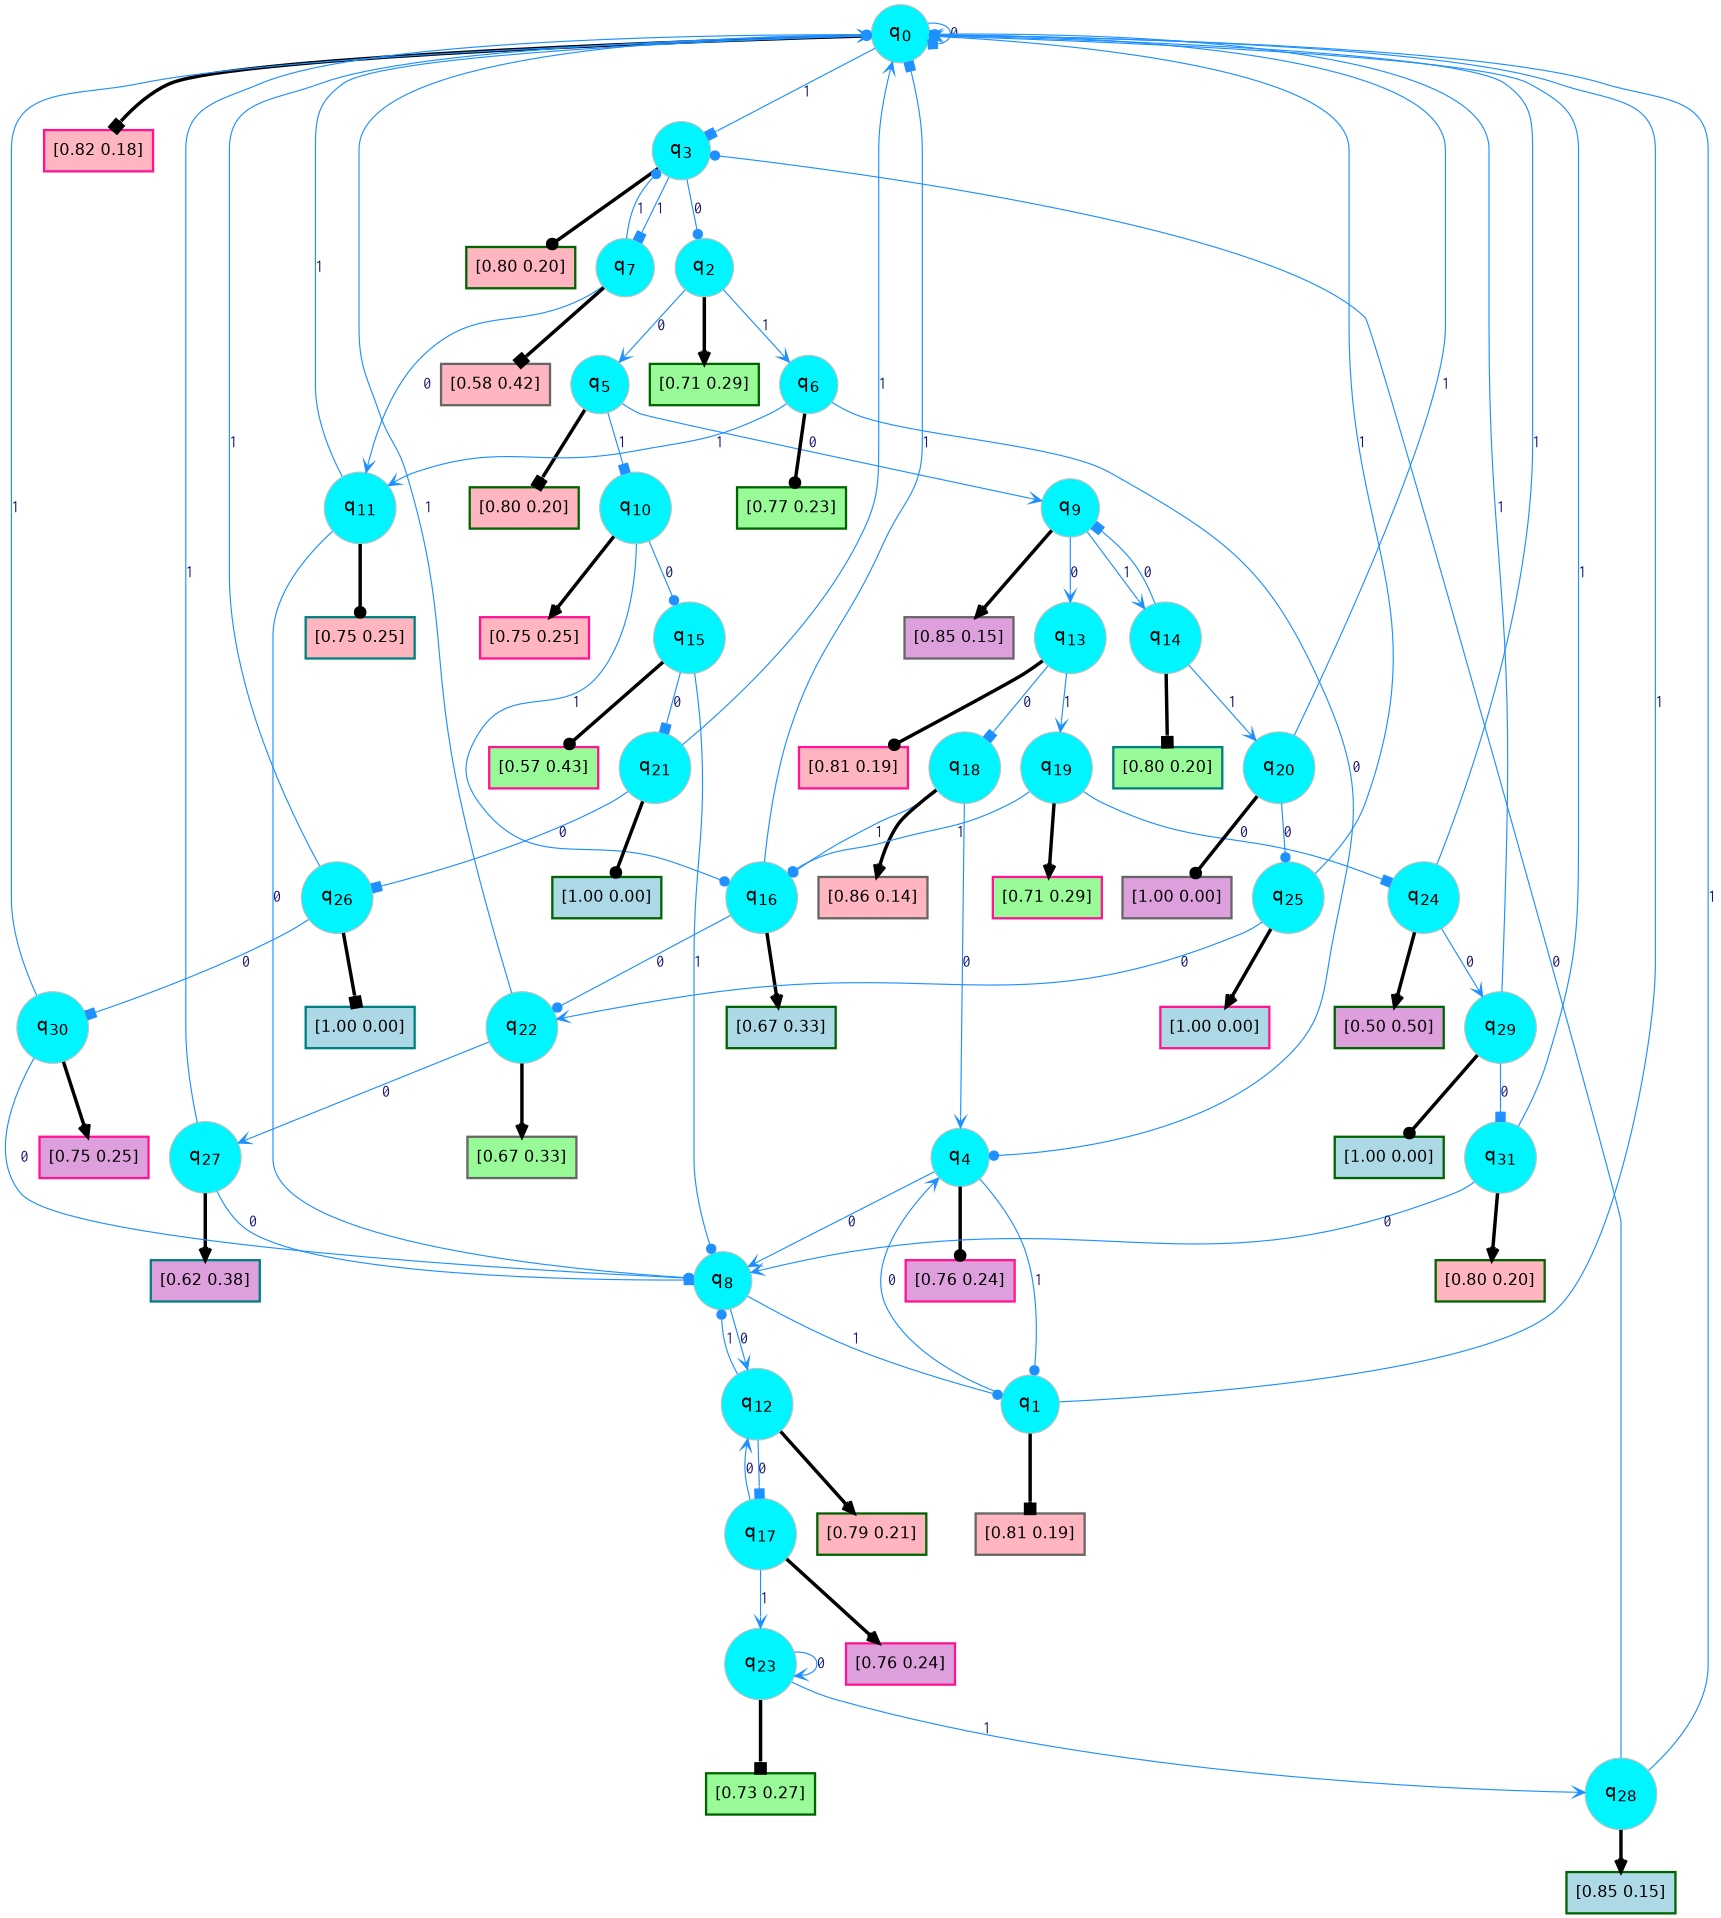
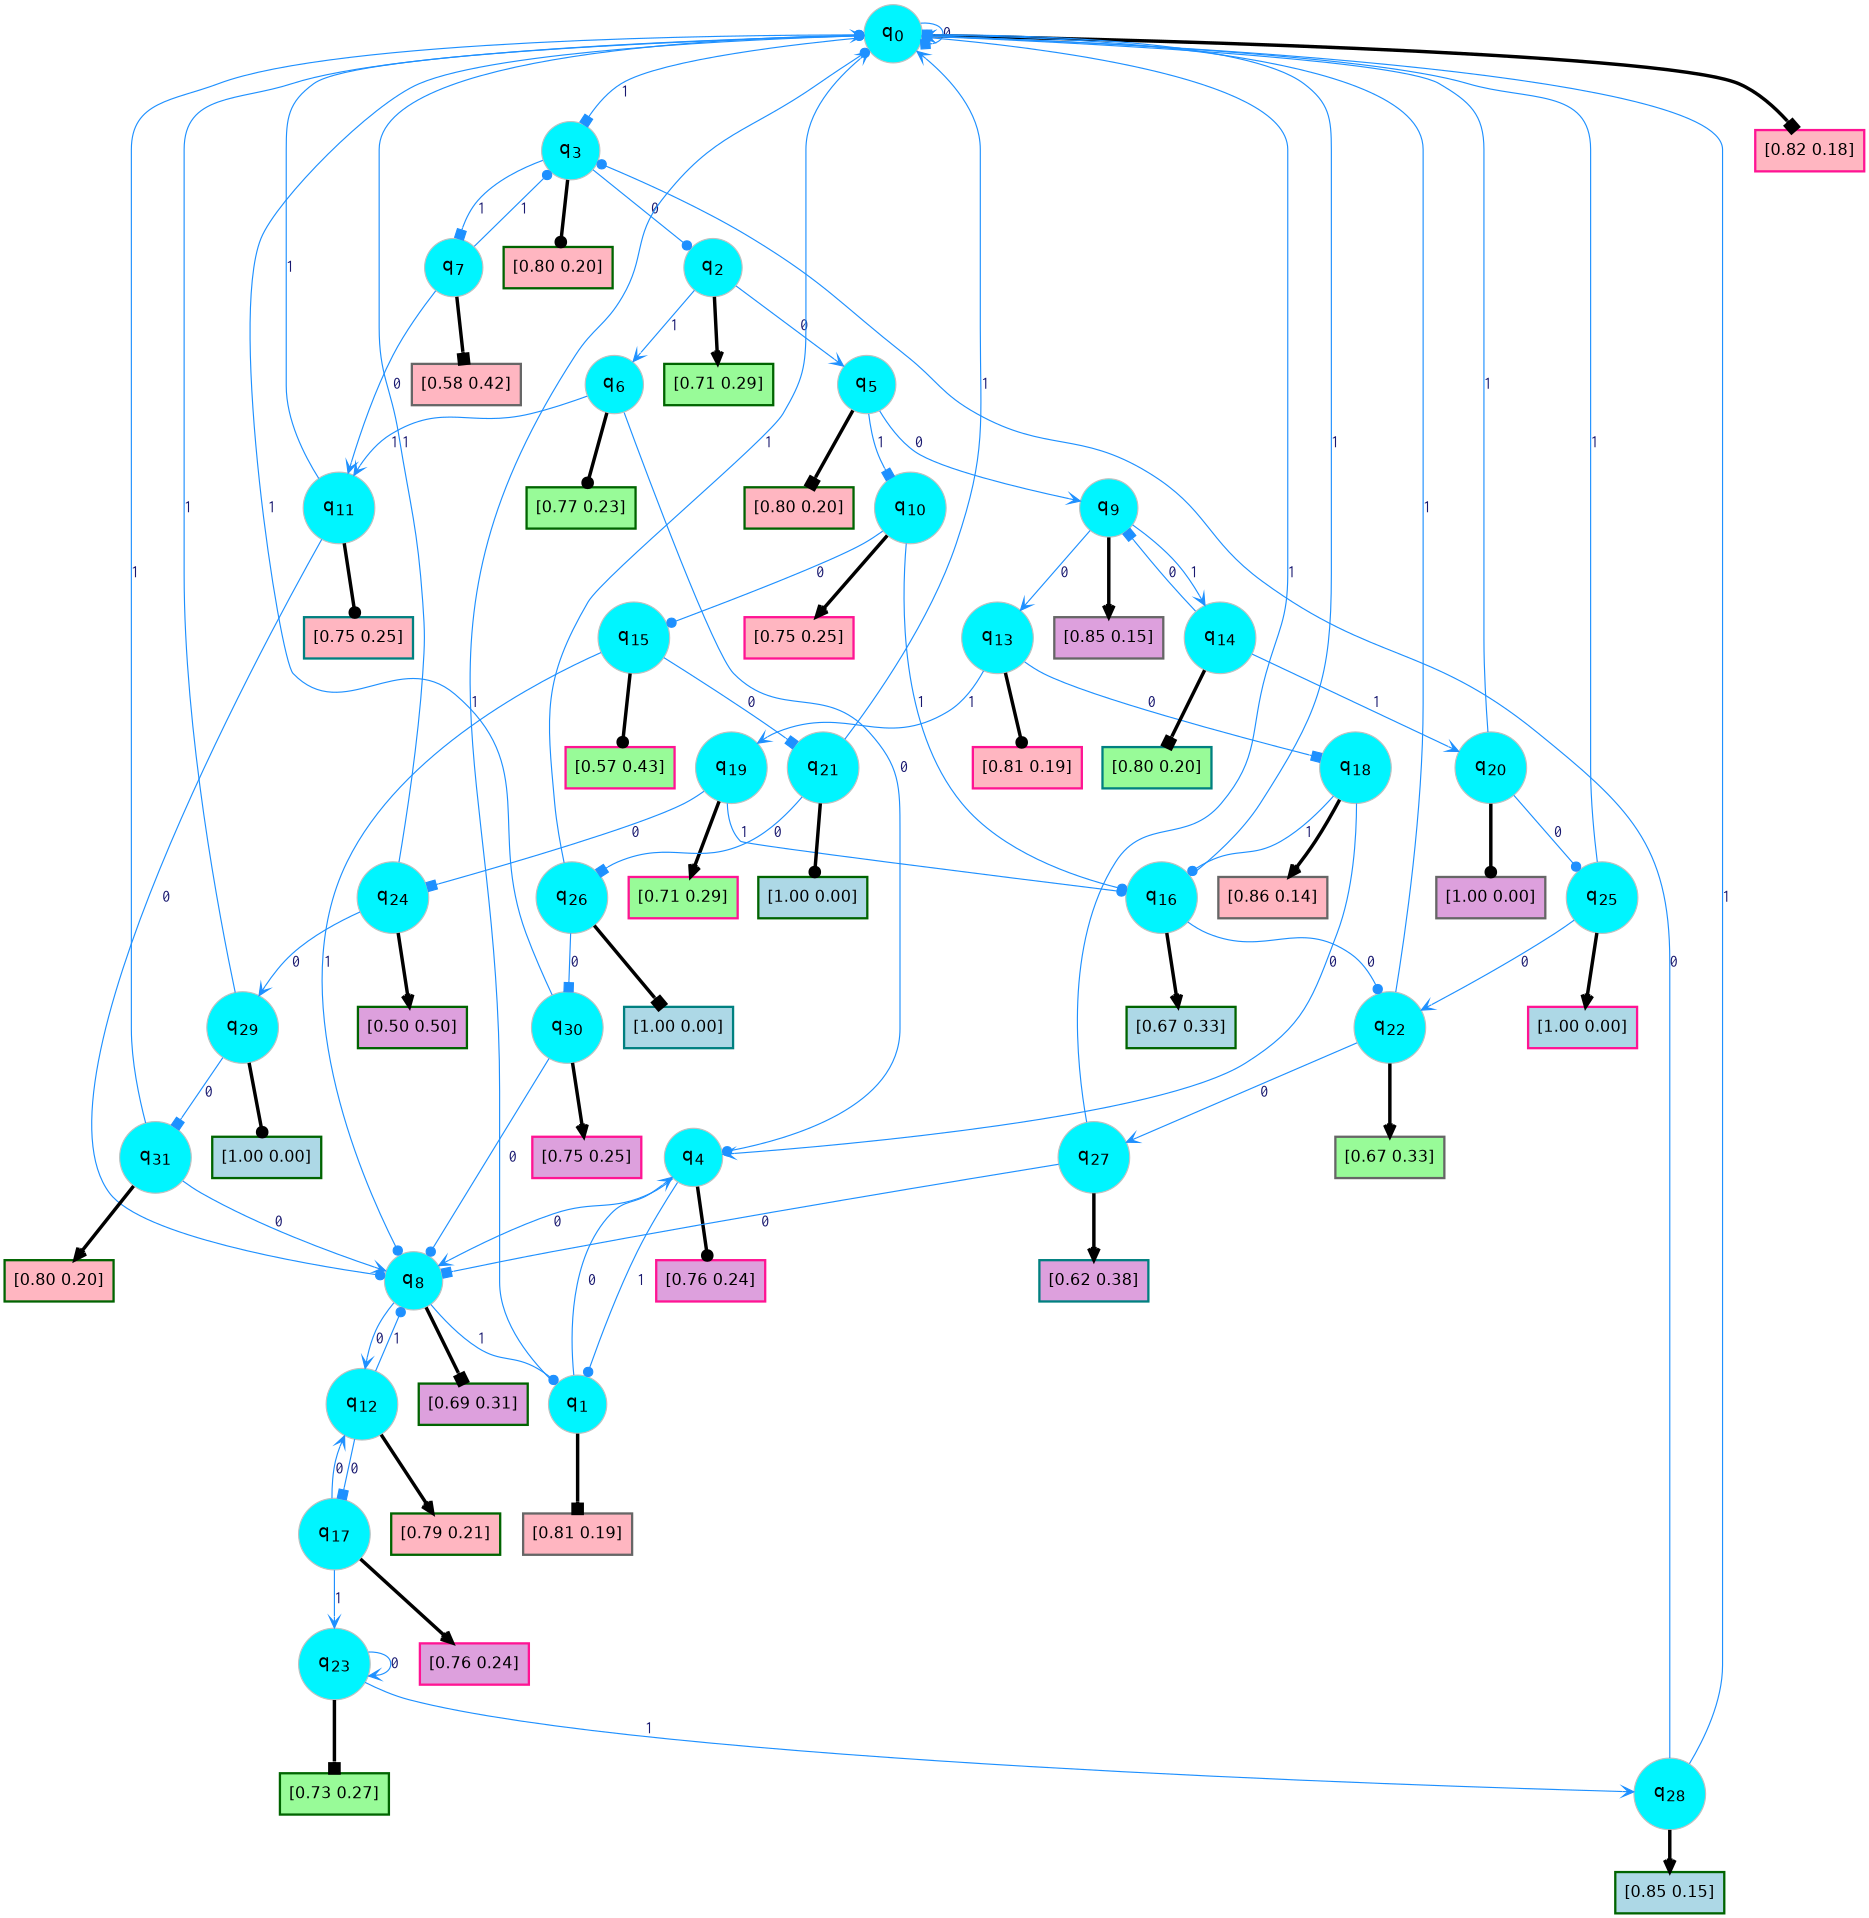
  digraph {
    rankdir=TD
    node [color=gray fillcolor=turquoise1 fontcolor=black fontname=Helvetica fontsize=16 fontweight=bold shape=circle style=filled]
    edge [arrowhead=vee arrowsize=1 color=dodgerblue1 fontcolor=midnightblue fontname=courier fontweight=bold penwidth=1 style=solid weight=20]
    n1 [label=<q<SUB>0</SUB>>]
    n2 [label=<q<SUB>3</SUB>>]
    n3 [color=deeppink fillcolor=lightpink fontsize=14 label="[0.82 0.18]" penwidth=2 shape=box]
    n4 [label=<q<SUB>2</SUB>>]
    n5 [label=<q<SUB>7</SUB>>]
    n6 [color=darkgreen fillcolor=lightpink fontsize=14 label="[0.80 0.20]" penwidth=2 shape=box]
    n7 [label=<q<SUB>1</SUB>>]
    n8 [label=<q<SUB>4</SUB>>]
    n9 [color=gray40 fillcolor=lightpink fontsize=14 label="[0.81 0.19]" penwidth=2 shape=box]
    n10 [label=<q<SUB>8</SUB>>]
    n11 [color=deeppink fillcolor=plum fontsize=14 label="[0.76 0.24]" penwidth=2 shape=box]
    n12 [label=<q<SUB>5</SUB>>]
    n13 [label=<q<SUB>6</SUB>>]
    n14 [color=darkgreen fillcolor=palegreen fontsize=14 label="[0.71 0.29]" penwidth=2 shape=box]
    n15 [label=<q<SUB>9</SUB>>]
    n16 [label=<q<SUB>10</SUB>>]
    n17 [color=darkgreen fillcolor=lightpink fontsize=14 label="[0.80 0.20]" penwidth=2 shape=box]
    n18 [label=<q<SUB>11</SUB>>]
    n19 [color=darkgreen fillcolor=palegreen fontsize=14 label="[0.77 0.23]" penwidth=2 shape=box]
    n20 [color=gray40 fillcolor=lightpink fontsize=14 label="[0.58 0.42]" penwidth=2 shape=box]
    n21 [label=<q<SUB>12</SUB>>]
+   n22 [color=darkgreen fillcolor=plum fontsize=14 label="[0.69 0.31]" penwidth=2 shape=box]
    n23 [label=<q<SUB>13</SUB>>]
    n24 [label=<q<SUB>14</SUB>>]
    n25 [color=gray40 fillcolor=plum fontsize=14 label="[0.85 0.15]" penwidth=2 shape=box]
    n26 [label=<q<SUB>15</SUB>>]
    n27 [label=<q<SUB>16</SUB>>]
    n28 [color=deeppink fillcolor=lightpink fontsize=14 label="[0.75 0.25]" penwidth=2 shape=box]
    n29 [color=teal fillcolor=lightpink fontsize=14 label="[0.75 0.25]" penwidth=2 shape=box]
    n30 [label=<q<SUB>17</SUB>>]
    n31 [color=darkgreen fillcolor=lightpink fontsize=14 label="[0.79 0.21]" penwidth=2 shape=box]
    n32 [label=<q<SUB>18</SUB>>]
    n33 [label=<q<SUB>19</SUB>>]
    n34 [color=deeppink fillcolor=lightpink fontsize=14 label="[0.81 0.19]" penwidth=2 shape=box]
    n35 [label=<q<SUB>20</SUB>>]
    n36 [color=teal fillcolor=palegreen fontsize=14 label="[0.80 0.20]" penwidth=2 shape=box]
    n37 [label=<q<SUB>21</SUB>>]
    n38 [color=deeppink fillcolor=palegreen fontsize=14 label="[0.57 0.43]" penwidth=2 shape=box]
    n39 [label=<q<SUB>22</SUB>>]
    n40 [color=darkgreen fillcolor=lightblue fontsize=14 label="[0.67 0.33]" penwidth=2 shape=box]
    n41 [label=<q<SUB>23</SUB>>]
    n42 [color=deeppink fillcolor=plum fontsize=14 label="[0.76 0.24]" penwidth=2 shape=box]
    n43 [color=gray40 fillcolor=lightpink fontsize=14 label="[0.86 0.14]" penwidth=2 shape=box]
    n44 [label=<q<SUB>24</SUB>>]
    n45 [color=deeppink fillcolor=palegreen fontsize=14 label="[0.71 0.29]" penwidth=2 shape=box]
    n46 [label=<q<SUB>25</SUB>>]
    n47 [color=gray40 fillcolor=plum fontsize=14 label="[1.00 0.00]" penwidth=2 shape=box]
    n48 [label=<q<SUB>26</SUB>>]
    n49 [color=darkgreen fillcolor=lightblue fontsize=14 label="[1.00 0.00]" penwidth=2 shape=box]
    n50 [label=<q<SUB>27</SUB>>]
    n51 [color=gray40 fillcolor=palegreen fontsize=14 label="[0.67 0.33]" penwidth=2 shape=box]
    n52 [label=<q<SUB>28</SUB>>]
    n53 [color=darkgreen fillcolor=palegreen fontsize=14 label="[0.73 0.27]" penwidth=2 shape=box]
    n54 [label=<q<SUB>29</SUB>>]
    n55 [color=darkgreen fillcolor=plum fontsize=14 label="[0.50 0.50]" penwidth=2 shape=box]
    n56 [color=deeppink fillcolor=lightblue fontsize=14 label="[1.00 0.00]" penwidth=2 shape=box]
    n57 [label=<q<SUB>30</SUB>>]
    n58 [color=teal fillcolor=lightblue fontsize=14 label="[1.00 0.00]" penwidth=2 shape=box]
    n59 [color=teal fillcolor=plum fontsize=14 label="[0.62 0.38]" penwidth=2 shape=box]
    n60 [color=darkgreen fillcolor=lightblue fontsize=14 label="[0.85 0.15]" penwidth=2 shape=box]
    n61 [label=<q<SUB>31</SUB>>]
    n62 [color=darkgreen fillcolor=lightblue fontsize=14 label="[1.00 0.00]" penwidth=2 shape=box]
    n63 [color=deeppink fillcolor=plum fontsize=14 label="[0.75 0.25]" penwidth=2 shape=box]
    n64 [color=darkgreen fillcolor=lightpink fontsize=14 label="[0.80 0.20]" penwidth=2 shape=box]
    n1 -> n1 [arrowhead=box label=0]
    n1 -> n2 [arrowhead=box label=1]
    n1 -> n3 [arrowhead=box color=black penwidth=3]
    n2 -> n4 [arrowhead=dot label=0]
    n2 -> n5 [arrowhead=box label=1]
    n2 -> n6 [arrowhead=dot color=black penwidth=3]
    n4 -> n12 [label=0]
    n4 -> n13 [label=1]
    n4 -> n14 [color=black penwidth=3]
    n5 -> n2 [arrowhead=dot label=1]
    n5 -> n18 [label=0]
    n5 -> n20 [arrowhead=box color=black penwidth=3]
    n7 -> n1 [arrowhead=dot label=1]
    n7 -> n8 [label=0]
    n7 -> n9 [arrowhead=box color=black penwidth=3]
    n8 -> n7 [arrowhead=dot label=1]
    n8 -> n10 [label=0]
    n8 -> n11 [arrowhead=dot color=black penwidth=3]
    n10 -> n7 [arrowhead=dot label=1]
    n10 -> n21 [label=0]
+   n10 -> n22 [arrowhead=box color=black penwidth=3]
    n12 -> n15 [label=0]
    n12 -> n16 [arrowhead=box label=1]
    n12 -> n17 [arrowhead=box color=black penwidth=3]
    n13 -> n8 [arrowhead=dot label=0]
    n13 -> n18 [label=1]
    n13 -> n19 [arrowhead=dot color=black penwidth=3]
    n15 -> n23 [label=0]
    n15 -> n24 [label=1]
    n15 -> n25 [color=black penwidth=3]
    n16 -> n26 [arrowhead=dot label=0]
    n16 -> n27 [arrowhead=dot label=1]
    n16 -> n28 [color=black penwidth=3]
    n18 -> n1 [arrowhead=dot label=1]
    n18 -> n10 [arrowhead=dot label=0]
    n18 -> n29 [arrowhead=dot color=black penwidth=3]
    n21 -> n10 [arrowhead=dot label=1]
    n21 -> n30 [arrowhead=box label=0]
    n21 -> n31 [color=black penwidth=3]
    n23 -> n32 [arrowhead=box label=0]
    n23 -> n33 [label=1]
    n23 -> n34 [arrowhead=dot color=black penwidth=3]
    n24 -> n15 [arrowhead=box label=0]
    n24 -> n35 [label=1]
    n24 -> n36 [arrowhead=box color=black penwidth=3]
    n26 -> n10 [arrowhead=dot label=1]
    n26 -> n37 [arrowhead=box label=0]
    n26 -> n38 [arrowhead=dot color=black penwidth=3]
    n27 -> n1 [arrowhead=box label=1]
    n27 -> n39 [arrowhead=dot label=0]
    n27 -> n40 [color=black penwidth=3]
    n30 -> n21 [label=0]
    n30 -> n41 [label=1]
    n30 -> n42 [color=black penwidth=3]
    n32 -> n8 [label=0]
    n32 -> n27 [arrowhead=dot label=1]
    n32 -> n43 [color=black penwidth=3]
    n33 -> n27 [arrowhead=dot label=1]
    n33 -> n44 [arrowhead=box label=0]
    n33 -> n45 [color=black penwidth=3]
    n35 -> n1 [label=1]
    n35 -> n46 [arrowhead=dot label=0]
    n35 -> n47 [arrowhead=dot color=black penwidth=3]
    n37 -> n1 [label=1]
    n37 -> n48 [arrowhead=box label=0]
    n37 -> n49 [arrowhead=dot color=black penwidth=3]
    n39 -> n1 [arrowhead=dot label=1]
    n39 -> n50 [label=0]
    n39 -> n51 [color=black penwidth=3]
    n41 -> n41 [label=0]
    n41 -> n52 [label=1]
    n41 -> n53 [arrowhead=box color=black penwidth=3]
    n44 -> n1 [arrowhead=dot label=1]
    n44 -> n54 [label=0]
    n44 -> n55 [color=black penwidth=3]
    n46 -> n1 [label=1]
    n46 -> n39 [label=0]
    n46 -> n56 [color=black penwidth=3]
    n48 -> n1 [label=1]
    n48 -> n57 [arrowhead=box label=0]
    n48 -> n58 [arrowhead=box color=black penwidth=3]
    n50 -> n1 [arrowhead=dot label=1]
    n50 -> n10 [arrowhead=box label=0]
    n50 -> n59 [color=black penwidth=3]
    n52 -> n1 [arrowhead=box label=1]
    n52 -> n2 [arrowhead=dot label=0]
    n52 -> n60 [color=black penwidth=3]
    n54 -> n1 [arrowhead=dot label=1]
    n54 -> n61 [arrowhead=box label=0]
    n54 -> n62 [arrowhead=dot color=black penwidth=3]
    n57 -> n1 [label=1]
    n57 -> n10 [arrowhead=dot label=0]
    n57 -> n63 [color=black penwidth=3]
    n61 -> n1 [arrowhead=dot label=1]
    n61 -> n10 [label=0]
    n61 -> n64 [color=black penwidth=3]
  }
